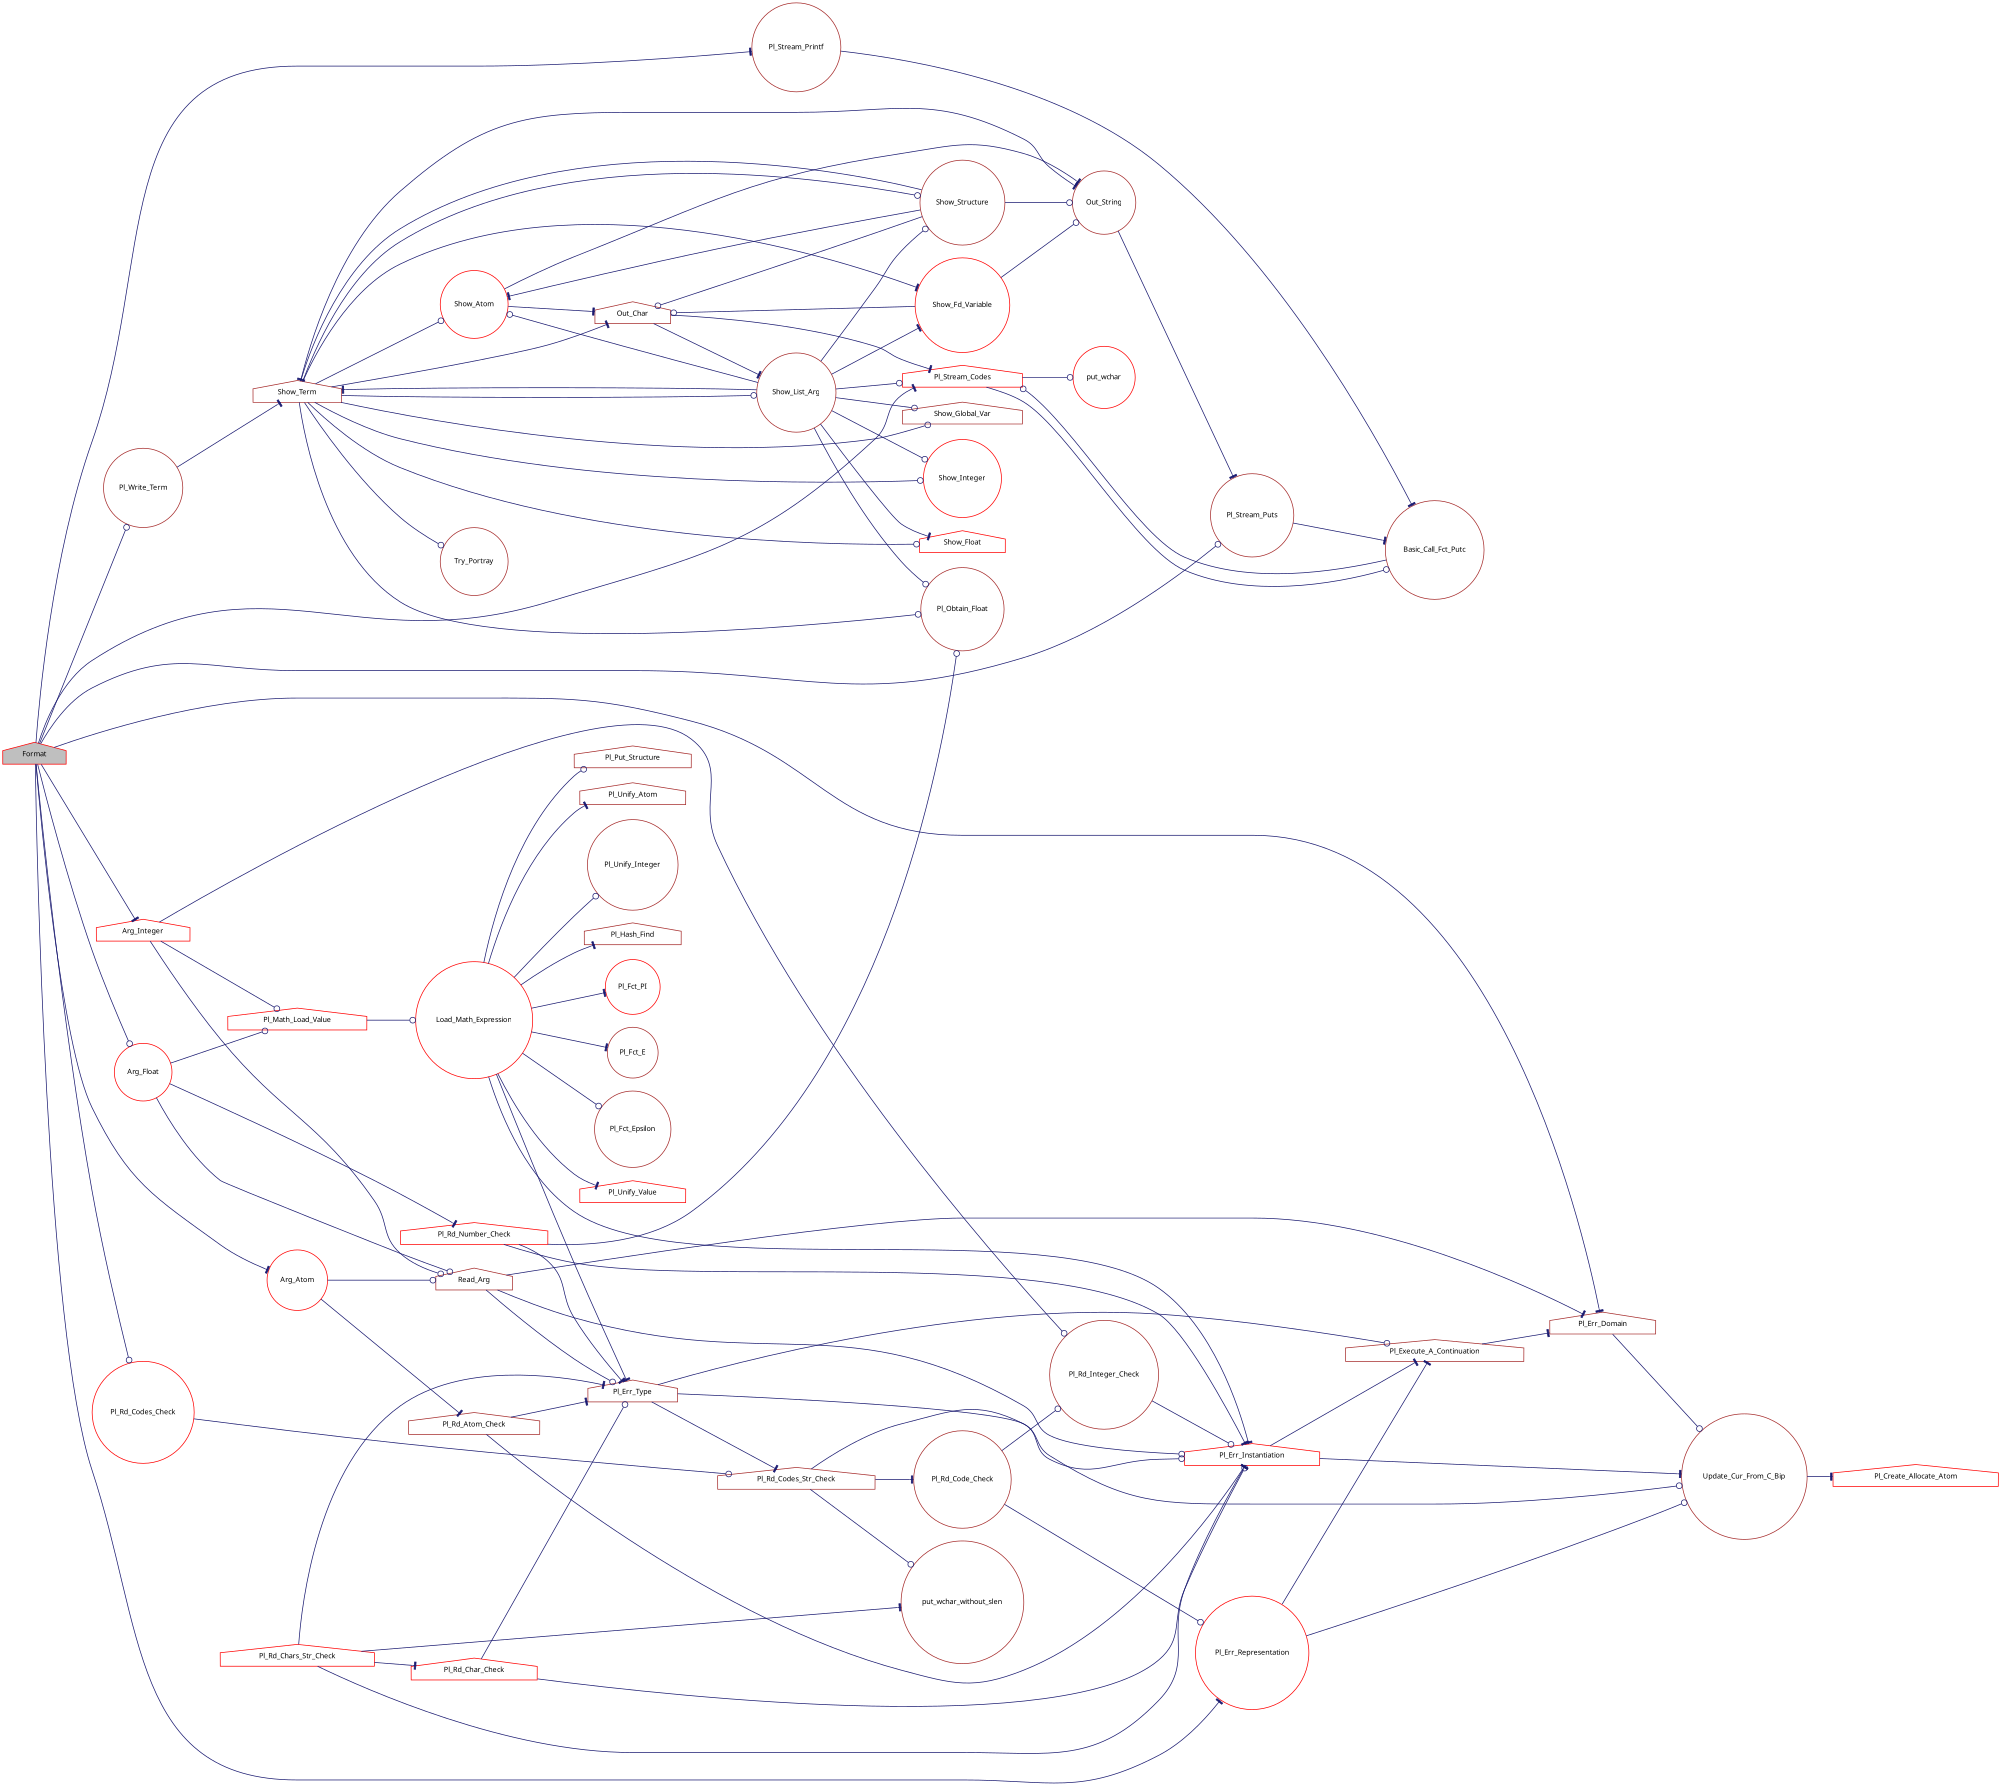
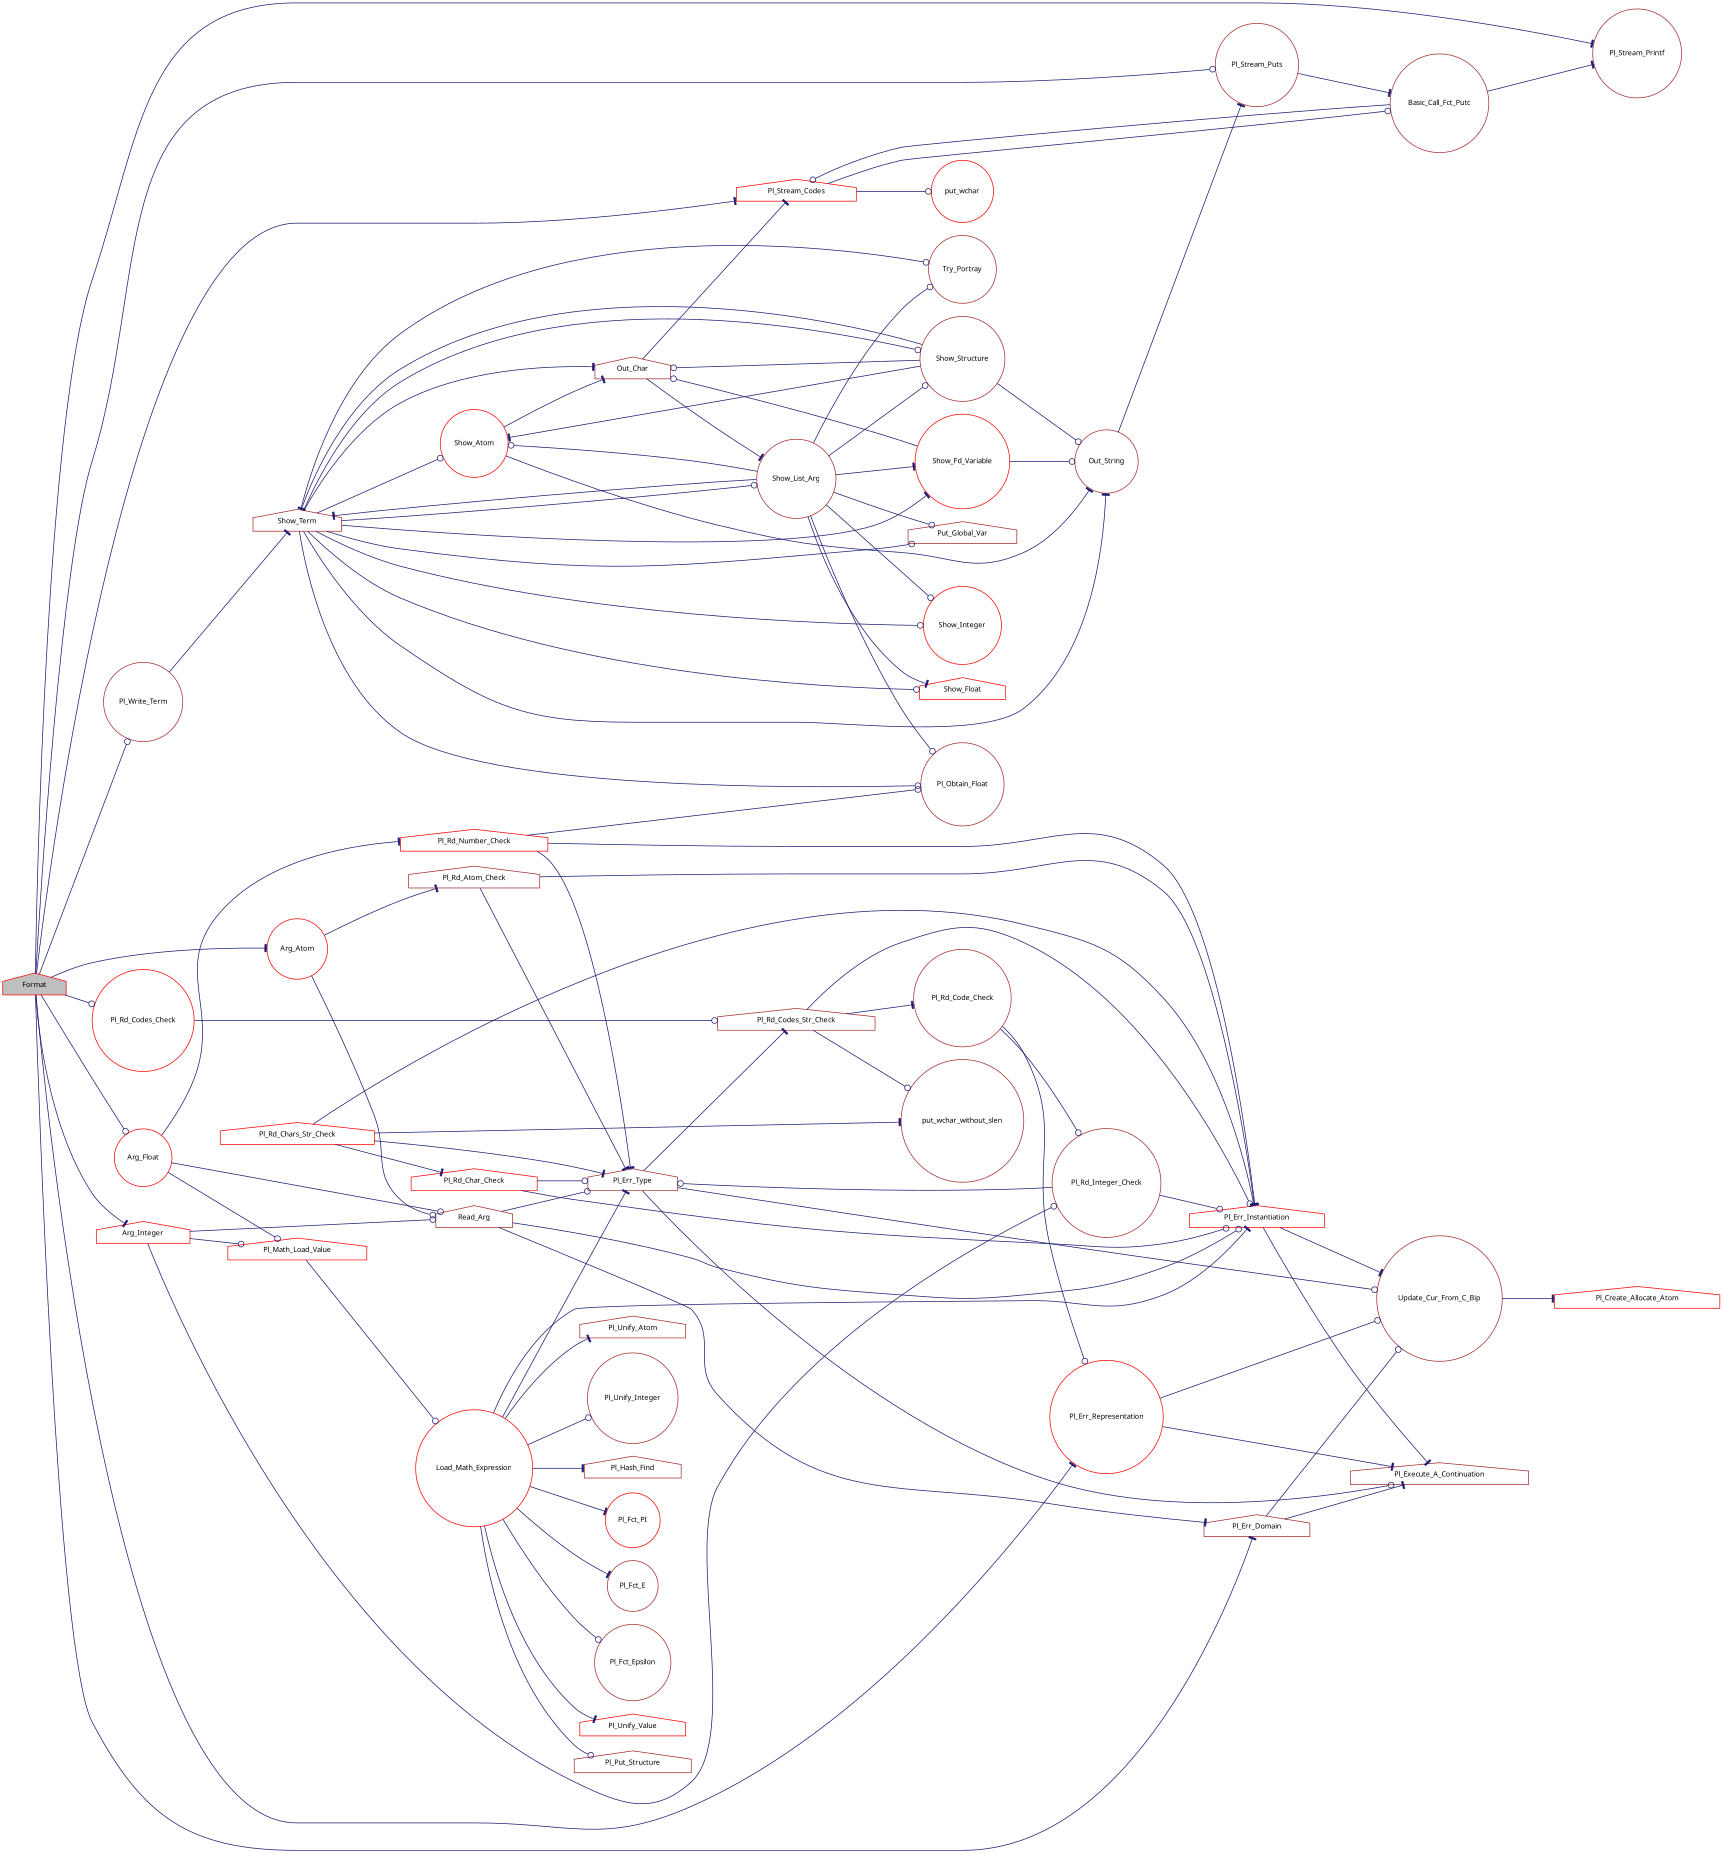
  digraph {
    fontname="Noto Sans"
    rankdir=LR
    node [color=brown fillcolor=white fontname="Noto Sans" fontsize=10 shape=circle style=filled]
    edge [arrowhead=odot color=midnightblue fontname="Noto Sans" fontsize=10 labelfontname=Helvetica labelfontsize=10 style=solid]
    n1 [color=red fillcolor=grey75 fontcolor=black height=0.2 label=Format shape=house width=0.4]
    n2 [color=red height=0.2 label=Pl_Stream_Codes shape=house width=0.4]
    n3 [color=red height=0.2 label=Arg_Integer shape=house width=0.4]
    n4 [height=0.2 label=Pl_Err_Domain shape=house width=0.4]
    n5 [color=red height=0.2 label=Arg_Atom width=0.4]
    n6 [height=0.2 label=Pl_Stream_Printf width=0.4]
    n7 [color=red height=0.2 label=Arg_Float width=0.4]
    n8 [height=0.2 label=Pl_Stream_Puts width=0.4]
    n9 [color=red height=0.2 label=Pl_Err_Representation width=0.4]
    n10 [color=red height=0.2 label=Pl_Rd_Codes_Check width=0.4]
    n11 [height=0.2 label=Pl_Write_Term width=0.4]
    n12 [color=red height=0.2 label=put_wchar width=0.4]
    n13 [height=0.2 label=Basic_Call_Fct_Putc width=0.4]
    n14 [height=0.2 label=Read_Arg shape=house width=0.4]
    n15 [color=red height=0.2 label=Pl_Math_Load_Value shape=house width=0.4]
    n16 [height=0.2 label=Pl_Rd_Integer_Check width=0.4]
    n17 [color=red height=0.2 label=Pl_Err_Instantiation shape=house width=0.4]
    n18 [height=0.2 label=Pl_Err_Type shape=house width=0.4]
    n19 [height=0.2 label=Update_Cur_From_C_Bip width=0.4]
    n20 [height=0.2 label=Pl_Execute_A_Continuation shape=house width=0.4]
    n21 [height=0.2 label=Pl_Rd_Atom_Check shape=house width=0.4]
    n22 [color=red height=0.2 label=Pl_Rd_Number_Check shape=house width=0.4]
    n23 [height=0.2 label=Pl_Rd_Codes_Str_Check shape=house width=0.4]
    n24 [height=0.2 label=Show_Term shape=house width=0.4]
    n25 [color=red height=0.2 label=Load_Math_Expression width=0.4]
    n26 [color=red height=0.2 label=Pl_Create_Allocate_Atom shape=house width=0.4]
    n27 [height=0.2 label=Pl_Put_Structure shape=house width=0.4]
    n28 [height=0.2 label=Pl_Unify_Atom shape=house width=0.4]
    n29 [height=0.2 label=Pl_Unify_Integer width=0.4]
    n30 [height=0.2 label=Pl_Hash_Find shape=house width=0.4]
    n31 [color=red height=0.2 label=Pl_Fct_PI width=0.4]
    n32 [height=0.2 label=Pl_Fct_E width=0.4]
    n33 [height=0.2 label=Pl_Fct_Epsilon width=0.4]
    n34 [color=red height=0.2 label=Pl_Unify_Value shape=house width=0.4]
    n35 [height=0.2 label=Pl_Obtain_Float width=0.4]
    n36 [height=0.2 label=put_wchar_without_slen width=0.4]
    n37 [height=0.2 label=Pl_Rd_Code_Check width=0.4]
    n38 [color=red height=0.2 label=Pl_Rd_Chars_Str_Check shape=house width=0.4]
    n39 [color=red height=0.2 label=Pl_Rd_Char_Check shape=house width=0.4]
    n40 [color=red height=0.2 label=Show_Atom width=0.4]
    n41 [height=0.2 label=Out_Char shape=house width=0.4]
    n42 [height=0.2 label=Out_String width=0.4]
    n43 [height=0.2 label=Try_Portray width=0.4]
-   n44 [height=0.2 label=Show_Global_Var shape=house width=0.4]
+   n44 [height=0.2 label=Put_Global_Var shape=house width=0.4]
    n45 [color=red height=0.2 label=Show_Fd_Variable width=0.4]
    n46 [color=red height=0.2 label=Show_Integer width=0.4]
    n47 [color=red height=0.2 label=Show_Float shape=house width=0.4]
    n48 [height=0.2 label=Show_List_Arg width=0.4]
    n49 [height=0.2 label=Show_Structure width=0.4]
    n1 -> n2 [arrowhead=tee]
    n1 -> n3 [arrowhead=tee]
    n1 -> n4 [arrowhead=tee]
    n1 -> n5 [arrowhead=tee]
    n1 -> n6 [arrowhead=tee]
    n1 -> n7
    n1 -> n8
    n1 -> n9 [arrowhead=tee]
    n1 -> n10
    n1 -> n11
    n2 -> n12
    n2 -> n13
    n3 -> n14
    n3 -> n15
    n3 -> n16
    n4 -> n19
-   n20 -> n4 [arrowhead=tee]
+   n4 -> n20 [arrowhead=tee]
    n5 -> n14
    n5 -> n21 [arrowhead=tee]
-   n6 -> n13 [arrowhead=tee]
+   n13 -> n6 [arrowhead=tee]
    n7 -> n14
    n7 -> n15
    n7 -> n22 [arrowhead=tee]
    n8 -> n13 [arrowhead=tee]
    n9 -> n19
    n9 -> n20 [arrowhead=tee]
    n10 -> n23
    n11 -> n24 [arrowhead=tee]
    n13 -> n2
    n14 -> n4 [arrowhead=tee]
    n14 -> n17
    n14 -> n18
    n15 -> n25
    n16 -> n17
+   n16 -> n18
    n17 -> n19 [arrowhead=tee]
    n17 -> n20 [arrowhead=tee]
    n18 -> n19
    n18 -> n20
    n18 -> n23 [arrowhead=tee]
    n19 -> n26 [arrowhead=tee]
    n21 -> n17 [arrowhead=tee]
    n21 -> n18 [arrowhead=tee]
    n22 -> n17 [arrowhead=tee]
    n22 -> n18 [arrowhead=tee]
    n22 -> n35
    n23 -> n17
    n23 -> n36
    n23 -> n37 [arrowhead=tee]
    n24 -> n35
    n24 -> n40
    n24 -> n41 [arrowhead=tee]
    n24 -> n42 [arrowhead=tee]
    n24 -> n43
    n24 -> n44
    n24 -> n45 [arrowhead=tee]
    n24 -> n46
    n24 -> n47
    n24 -> n48
    n24 -> n49
    n25 -> n17 [arrowhead=tee]
    n25 -> n18 [arrowhead=tee]
    n25 -> n27
    n25 -> n28 [arrowhead=tee]
    n25 -> n29
    n25 -> n30 [arrowhead=tee]
    n25 -> n31 [arrowhead=tee]
    n25 -> n32 [arrowhead=tee]
    n25 -> n33
    n25 -> n34 [arrowhead=tee]
    n37 -> n9
    n37 -> n16
    n38 -> n17 [arrowhead=tee]
    n38 -> n18 [arrowhead=tee]
    n38 -> n36 [arrowhead=tee]
    n38 -> n39 [arrowhead=tee]
    n39 -> n17
    n39 -> n18
    n40 -> n41 [arrowhead=tee]
    n40 -> n42 [arrowhead=tee]
    n41 -> n2 [arrowhead=tee]
    n41 -> n48 [arrowhead=tee]
    n42 -> n8 [arrowhead=tee]
    n45 -> n41
    n45 -> n42
    n48 -> n24 [arrowhead=tee]
    n48 -> n35
    n48 -> n40
-   n48 -> n2
+   n48 -> n43
    n48 -> n44
    n48 -> n45 [arrowhead=tee]
    n48 -> n46
    n48 -> n47 [arrowhead=tee]
    n48 -> n49
    n49 -> n24 [arrowhead=tee]
    n49 -> n40 [arrowhead=tee]
    n49 -> n41
    n49 -> n42
  }
